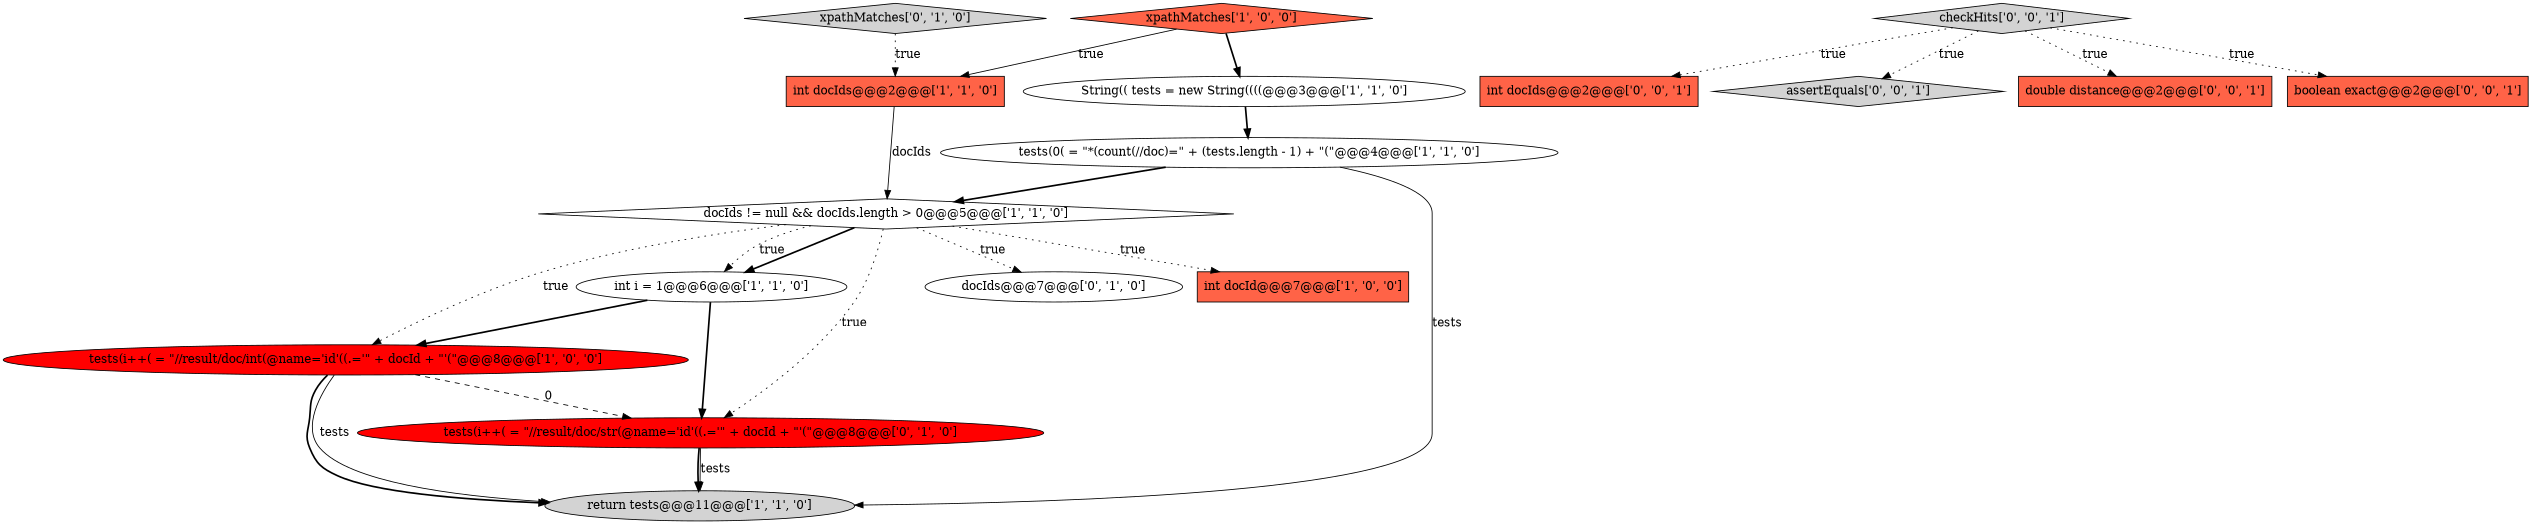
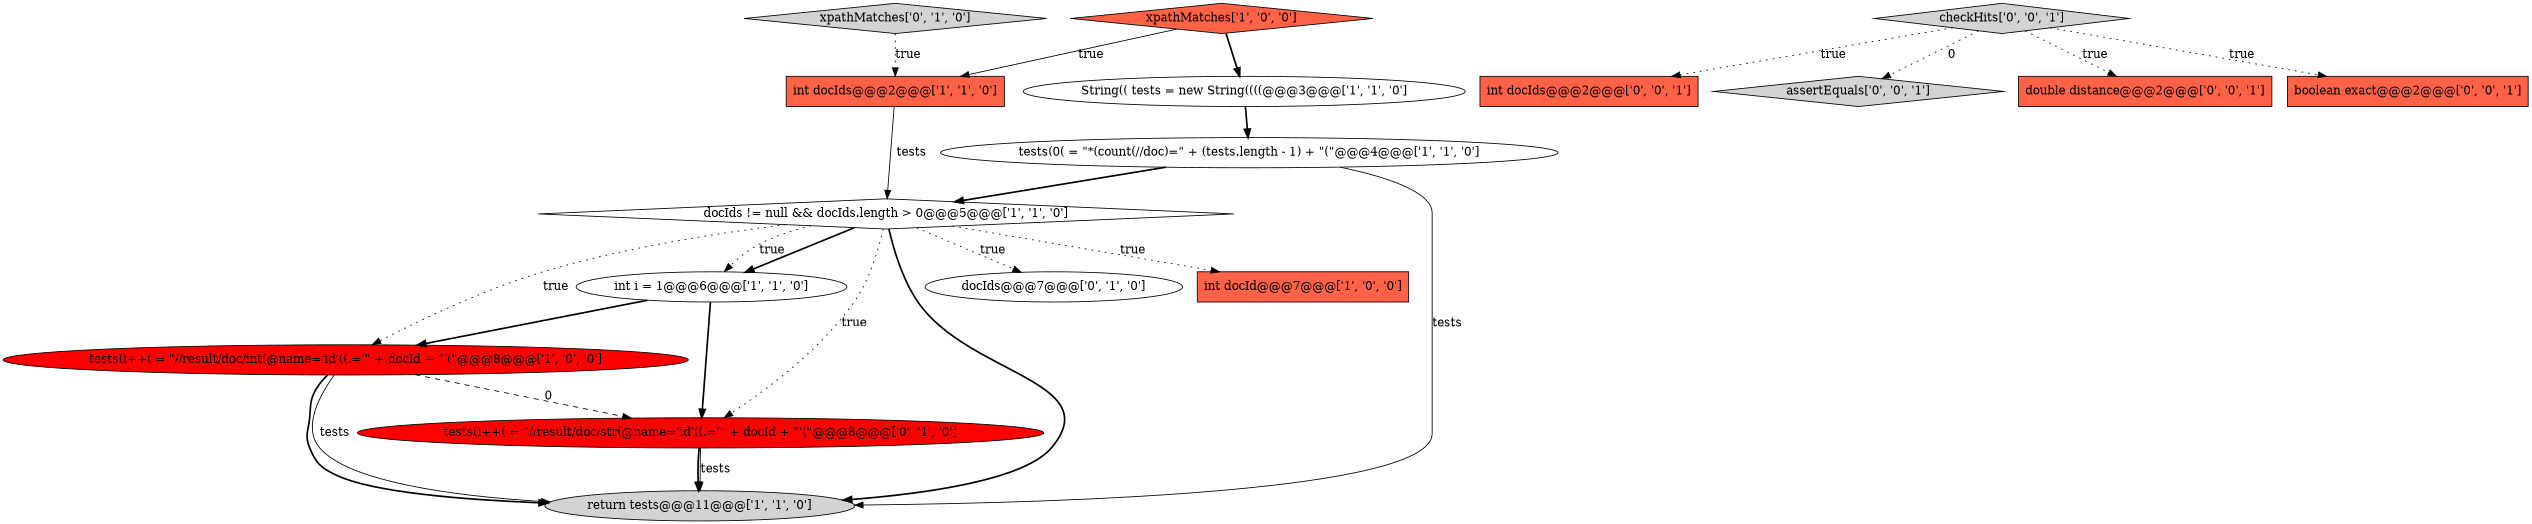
  digraph {
    node [fillcolor=tomato shape=ellipse style=filled]
    edge [style=dotted]
    n1 [label="int docIds@@@2@@@['1', '1', '0']" shape=box]
    n2 [fillcolor=white label="docIds != null && docIds.length > 0@@@5@@@['1', '1', '0']" shape=diamond]
    n3 [fillcolor=red label="tests(i++( = \"//result/doc/str(@name='id'((.='\" + docId + \"'(\"@@@8@@@['0', '1', '0']"]
    n4 [fillcolor=lightgray label="return tests@@@11@@@['1', '1', '0']"]
    n5 [fillcolor=red label="tests(i++( = \"//result/doc/int(@name='id'((.='\" + docId + \"'(\"@@@8@@@['1', '0', '0']"]
    n6 [fillcolor=white label="docIds@@@7@@@['0', '1', '0']"]
    n7 [fillcolor=white label="int i = 1@@@6@@@['1', '1', '0']"]
    n8 [label="int docId@@@7@@@['1', '0', '0']" shape=box]
    n9 [label="int docIds@@@2@@@['0', '0', '1']" shape=box]
    n10 [label="xpathMatches['1', '0', '0']" shape=diamond]
    n11 [fillcolor=white label="String(( tests = new String((((@@@3@@@['1', '1', '0']"]
    n12 [fillcolor=white label="tests(0( = \"*(count(//doc)=\" + (tests.length - 1) + \"(\"@@@4@@@['1', '1', '0']"]
    n13 [fillcolor=lightgray label="xpathMatches['0', '1', '0']" shape=diamond]
    n14 [fillcolor=lightgray label="assertEquals['0', '0', '1']" shape=diamond]
    n15 [label="double distance@@@2@@@['0', '0', '1']" shape=box]
    n16 [label="boolean exact@@@2@@@['0', '0', '1']" shape=box]
    n17 [fillcolor=lightgray label="checkHits['0', '0', '1']" shape=diamond]
-   n1 -> n2 [label=docIds style=solid]
+   n1 -> n2 [label=tests style=solid]
    n2 -> n3 [label=true]
+   n2 -> n4 [style=bold]
    n2 -> n5 [label=true]
    n2 -> n6 [label=true]
    n2 -> n7 [style=bold]
    n2 -> n7 [label=true]
    n2 -> n8 [label=true]
    n3 -> n4 [label=tests style=solid]
    n3 -> n4 [style=bold]
    n5 -> n3 [label=0 style=dashed]
    n5 -> n4 [label=tests style=solid]
    n5 -> n4 [style=bold]
    n7 -> n3 [style=bold]
    n7 -> n5 [style=bold]
    n10 -> n1 [label=true style=solid]
    n10 -> n11 [style=bold]
    n11 -> n12 [style=bold]
    n12 -> n2 [style=bold]
    n12 -> n4 [label=tests style=solid]
    n13 -> n1 [label=true]
    n17 -> n9 [label=true]
-   n17 -> n14 [label=true]
+   n17 -> n14 [label=0]
    n17 -> n15 [label=true]
    n17 -> n16 [label=true]
  }
